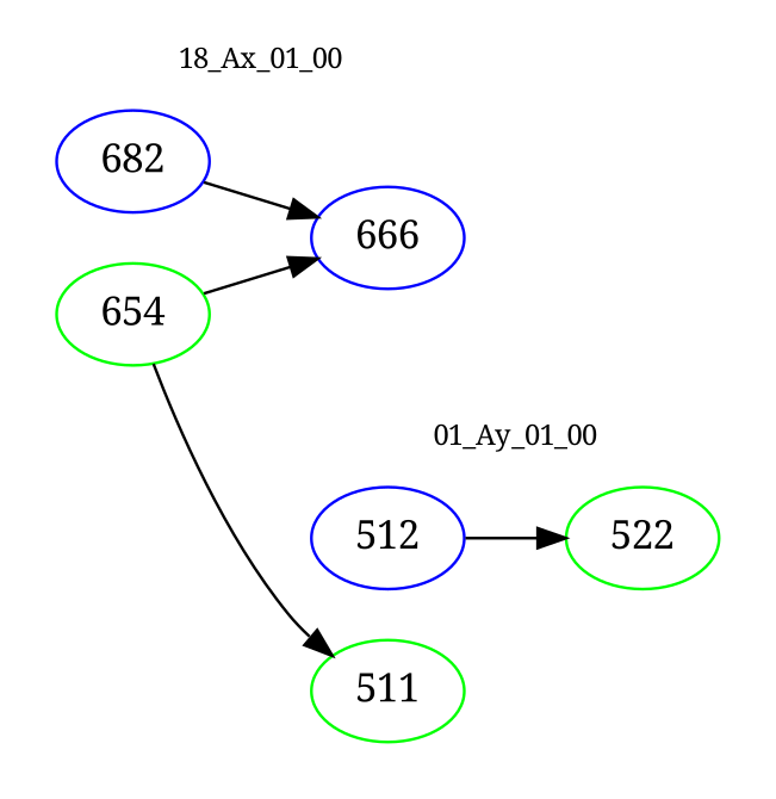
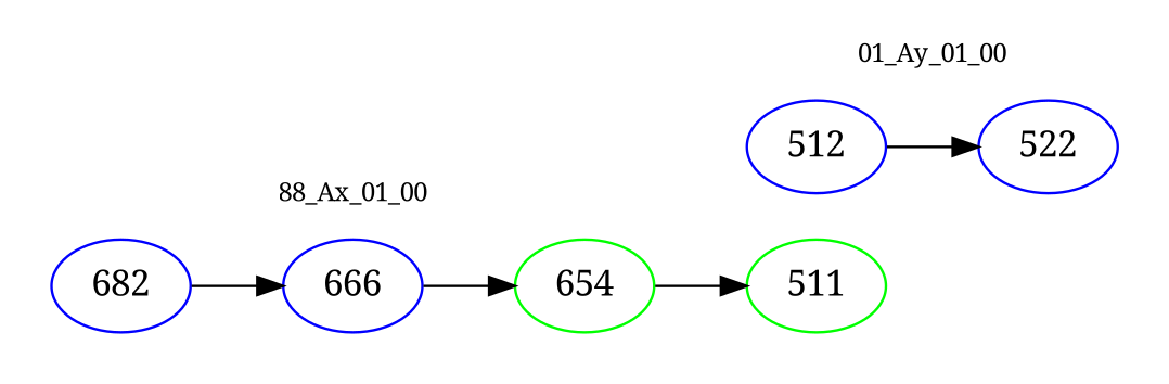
  digraph {
    fontname="Noto Serif"
    rankdir=LR
    node [color=blue fontname="Noto Serif"]
    edge [color=black fontname="Noto Serif"]
    n1 [label=512]
    n2 [color=green label=511]
-   n3 [color=green label=522]
+   n3 [label=522]
    n4 [label=666]
    n5 [color=green label=654]
    n6 [label=682]
    subgraph cluster_1 {
      color=white
      fontsize=10
      label="01_Ay_01_00"
      n1
      n2
      n3
    }
    subgraph cluster_2 {
      color=white
      fontsize=10
-     label="18_Ax_01_00"
+     label="88_Ax_01_00"
      n4
      n5
      n6
    }
    n1 -> n3
-   n5 -> n4
+   n4 -> n5
    n5 -> n2
    n6 -> n4
  }
